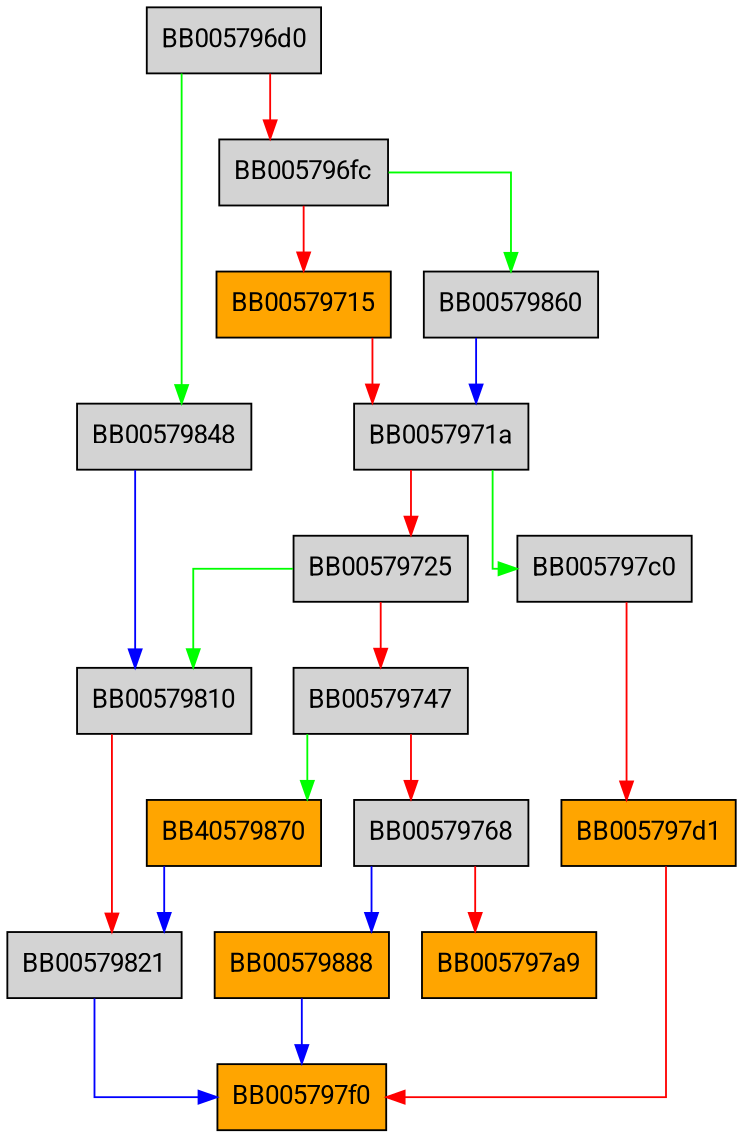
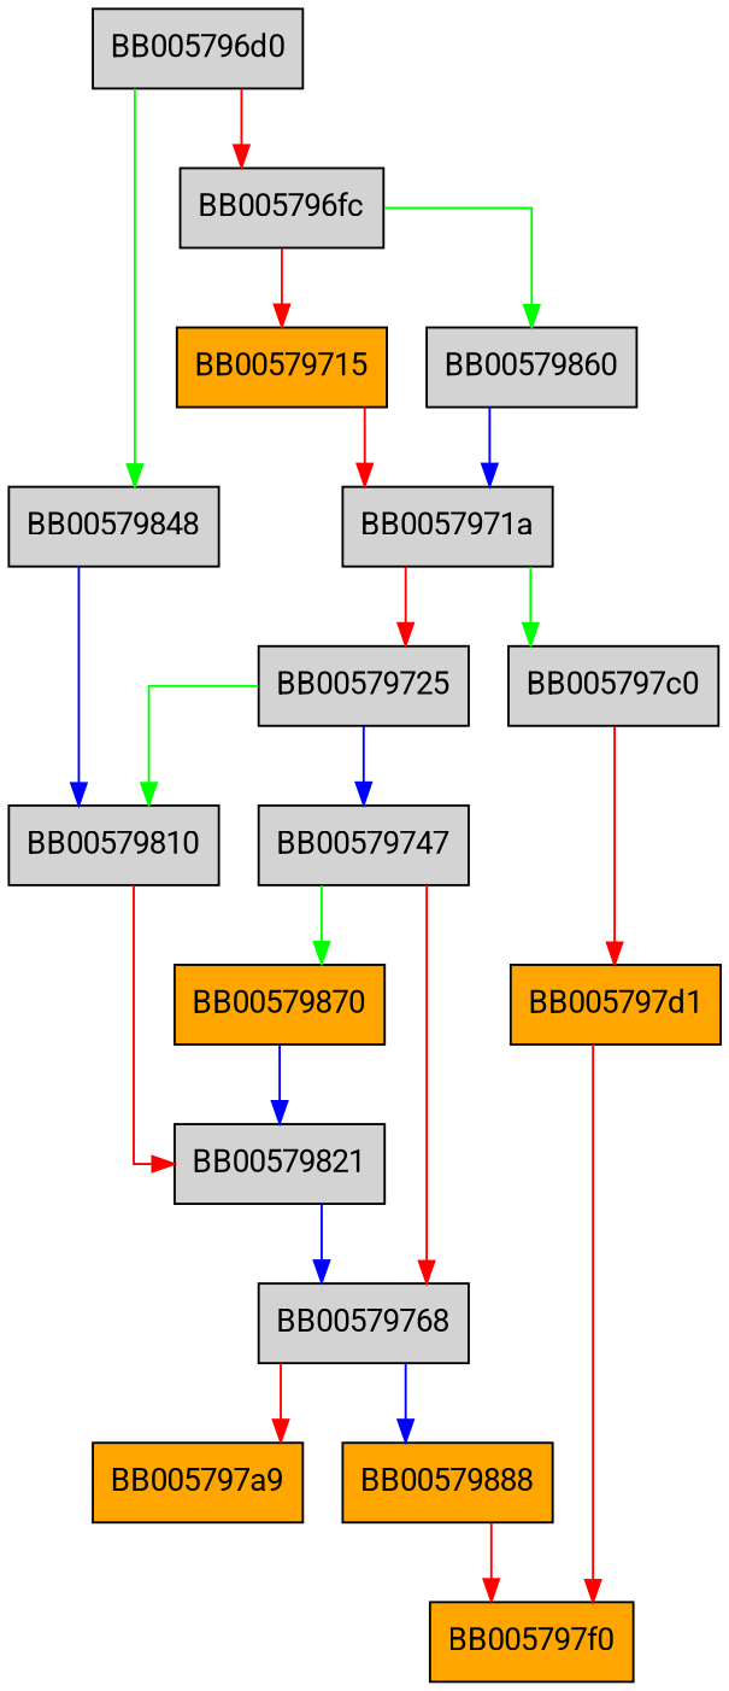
  digraph {
    fontname=Roboto
    splines=ortho
    node [fillcolor=lightgrey fontname=Roboto shape=box style=filled]
    edge [color=red fontname=Roboto]
    BB005796d0
    BB00579848
    BB005796fc
    BB00579810
    BB00579860
    BB00579715 [fillcolor=orange]
    BB005797d1 [fillcolor=orange]
    BB005797f0 [fillcolor=orange]
    BB0057971a
    BB005797c0
    BB00579725
    BB00579747
    BB00579821
-   BB00579870 [fillcolor=orange label=BB40579870]
+   BB00579870 [fillcolor=orange]
    BB00579768
    BB00579888 [fillcolor=orange]
    BB005797a9 [fillcolor=orange]
    BB005796d0 -> BB00579848 [color=green]
    BB005796d0 -> BB005796fc
    BB00579848 -> BB00579810 [color=blue]
    BB005796fc -> BB00579860 [color=green]
    BB005796fc -> BB00579715
    BB00579810 -> BB00579821
    BB00579860 -> BB0057971a [color=blue]
    BB00579715 -> BB0057971a
    BB005797d1 -> BB005797f0
    BB0057971a -> BB005797c0 [color=green]
    BB0057971a -> BB00579725
    BB005797c0 -> BB005797d1
    BB00579725 -> BB00579810 [color=green]
-   BB00579725 -> BB00579747
+   BB00579725 -> BB00579747 [color=blue]
    BB00579747 -> BB00579870 [color=green]
    BB00579747 -> BB00579768
-   BB00579821 -> BB005797f0 [color=blue]
+   BB00579821 -> BB00579768 [color=blue]
    BB00579870 -> BB00579821 [color=blue]
    BB00579768 -> BB00579888 [color=blue]
    BB00579768 -> BB005797a9
-   BB00579888 -> BB005797f0 [color=blue]
+   BB00579888 -> BB005797f0
  }
